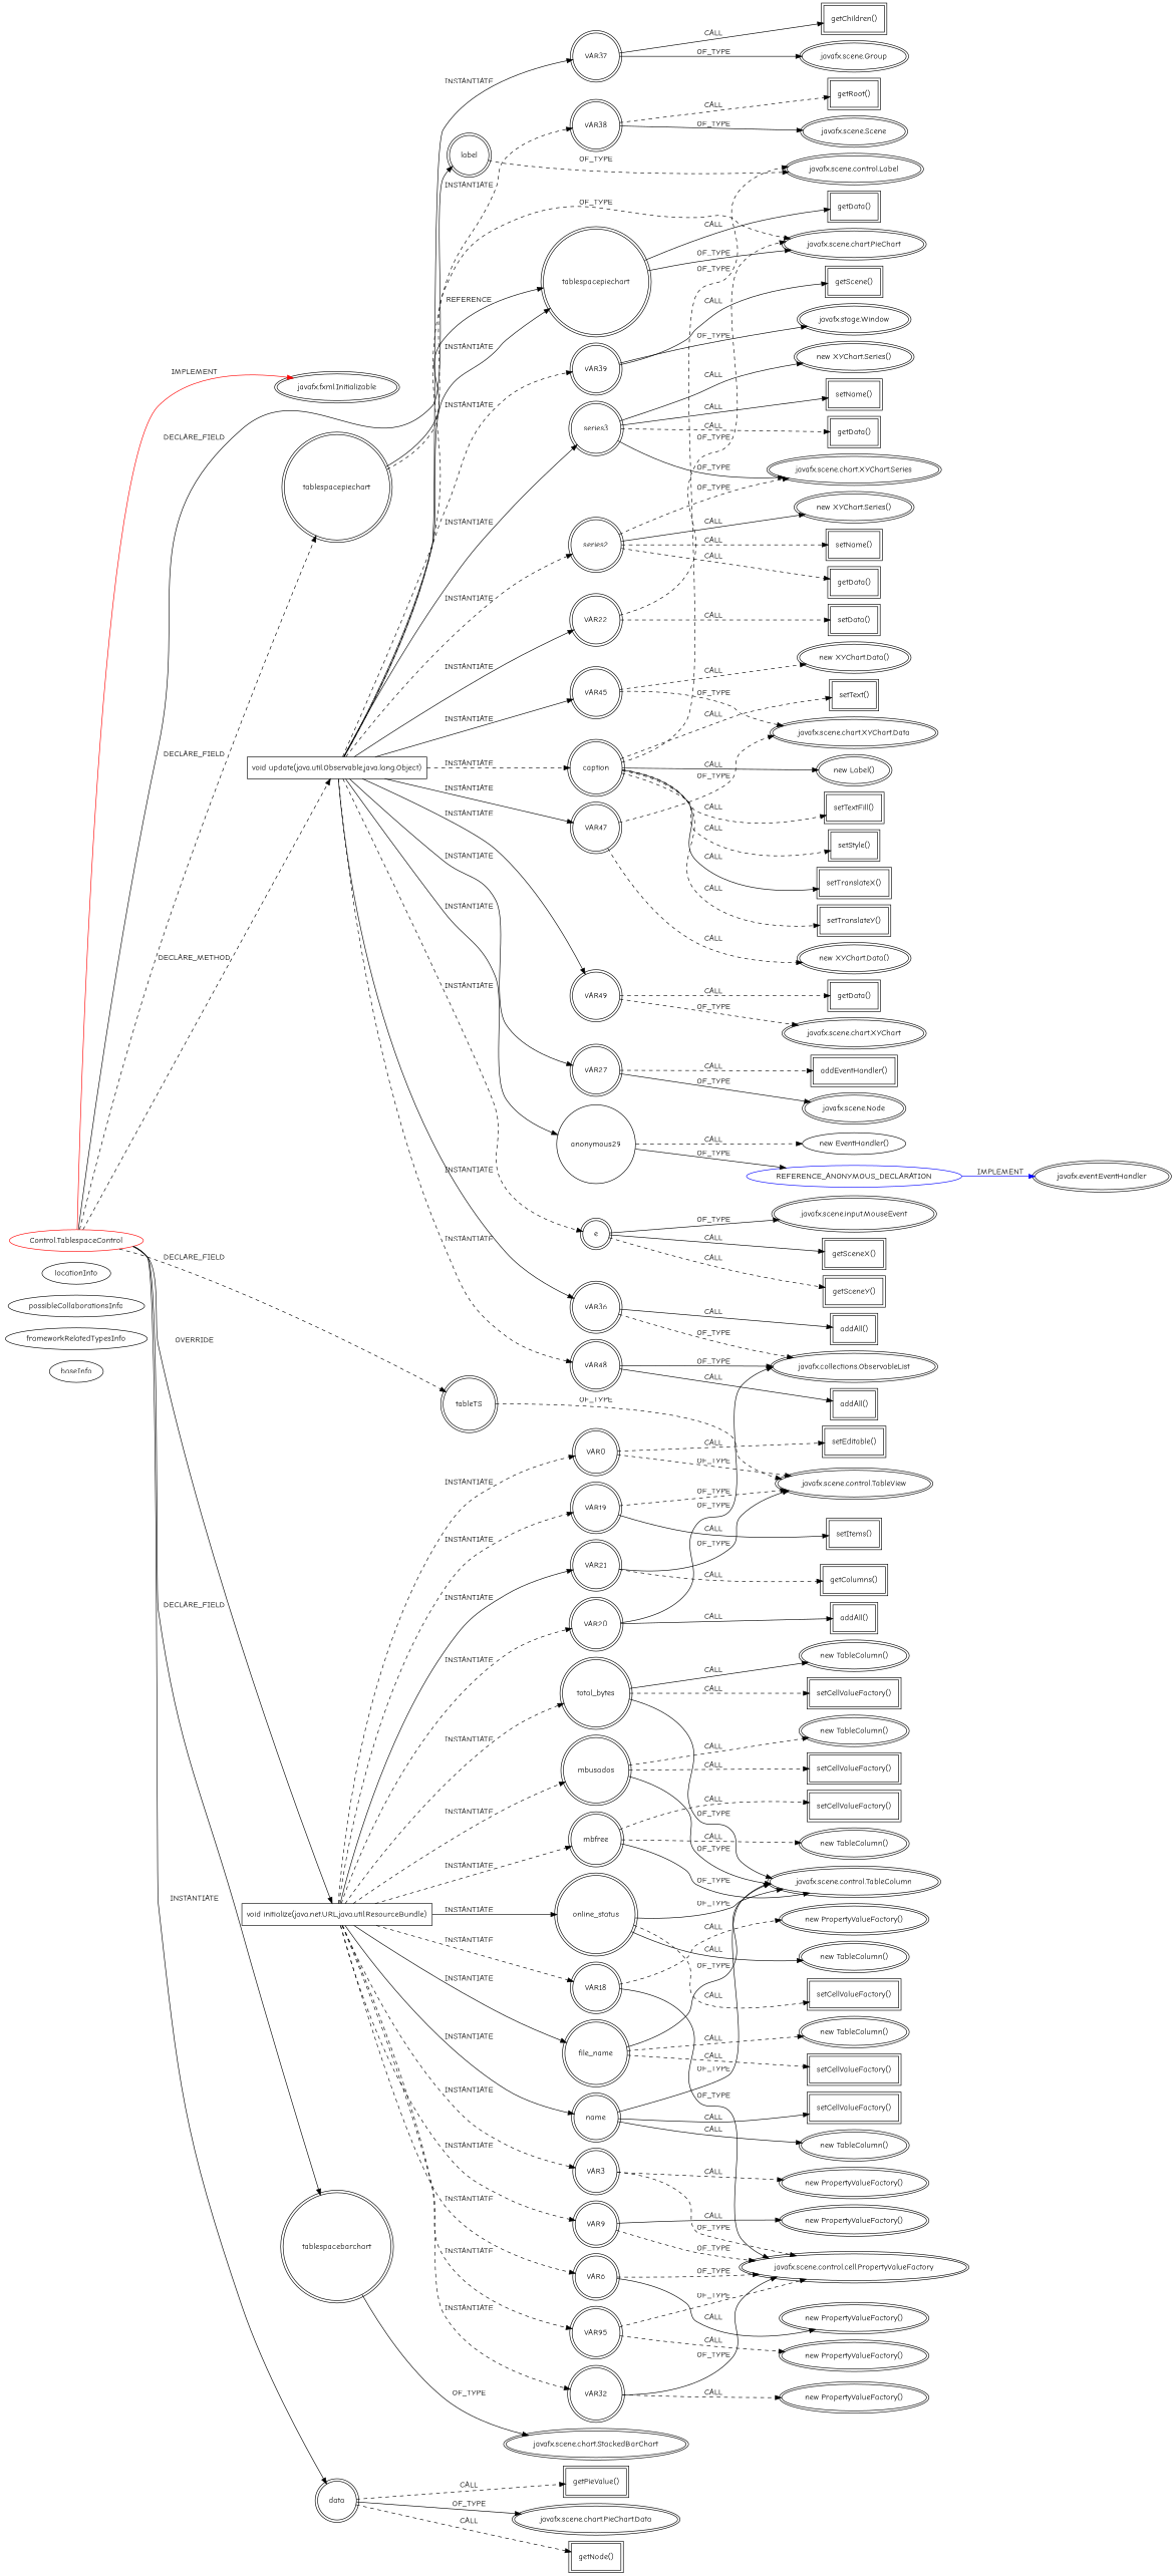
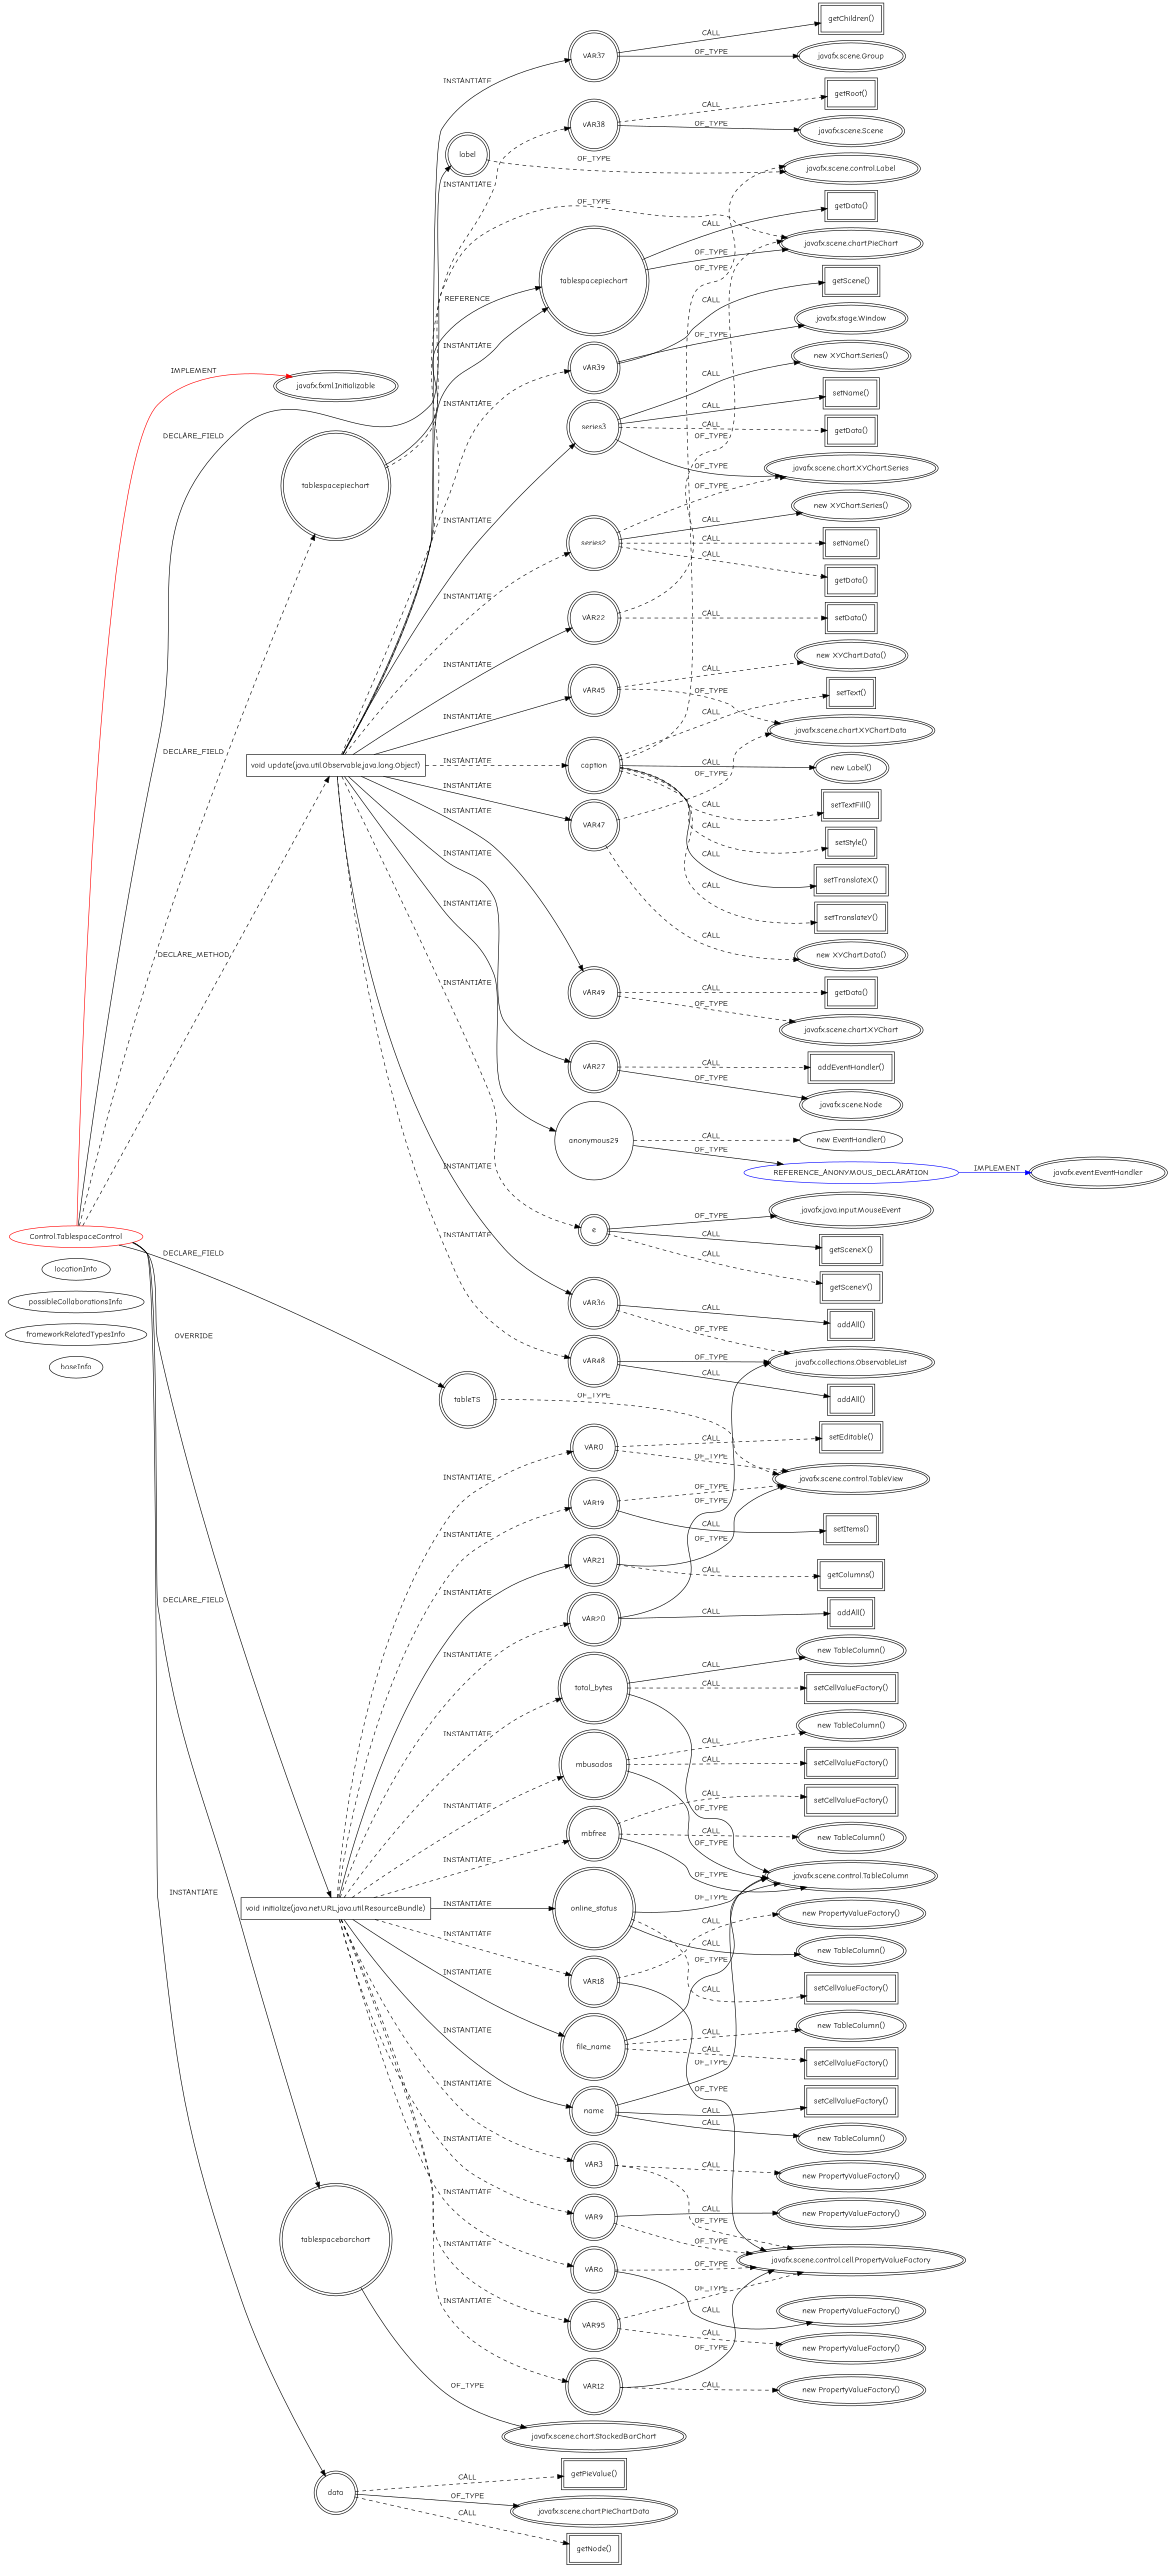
  digraph {
    fontname="Comic Neue"
    rankdir=LR
    node [fontname="Comic Neue" isFrameworkType=true vertexType=VARIABLE_EXPRESION peripheries=2]
    edge [fontname="Comic Neue" style=dashed]
    baseInfo [category=extension_graph graphId=2708 isAnonymous=false possibleRelation=true isFrameworkType="" vertexType="" peripheries=""]
    frameworkRelatedTypesInfo [0="javafx.fxml.Initializable" isFrameworkType="" vertexType="" peripheries=""]
    possibleCollaborationsInfo [0="2708~CLIENT_METHOD_DECLARATION-INSTANTIATION-~javafx.fxml.Initializable ~javafx.event.EventHandler ~false~true" isFrameworkType="" vertexType="" peripheries=""]
    locationInfo [contextSignature=TablespaceControl filePath="/geyrix57-Proyecto_1_Bases/Proyecto_1_Bases-master/src/Control/TablespaceControl.java" graphId=2708 projectName="geyrix57-Proyecto_1_Bases" isFrameworkType="" vertexType="" peripheries=""]
    n5 [color=red isFrameworkType=false label="Control.TablespaceControl" vertexType=ROOT_CLIENT_CLASS_DECLARATION peripheries=""]
    n6 [label="javafx.fxml.Initializable" vertexType=FRAMEWORK_INTERFACE_TYPE]
    n7 [label=label shape=circle vertexType=FIELD_DECLARATION]
    n8 [label=tableTS shape=circle vertexType=FIELD_DECLARATION]
    n9 [label=tablespacebarchart shape=circle vertexType=FIELD_DECLARATION]
    n10 [label=tablespacepiechart shape=circle vertexType=FIELD_DECLARATION]
    n11 [isFrameworkType=false label="void initialize(java.net.URL,java.util.ResourceBundle)" shape=box vertexType=OVERRIDING_METHOD_DECLARATION peripheries=""]
    n12 [isFrameworkType=false label="void update(java.util.Observable,java.lang.Object)" shape=box vertexType=CLIENT_METHOD_DECLARATION peripheries=""]
    n13 [label=data shape=circle]
    n14 [label="javafx.scene.control.Label" vertexType=FRAMEWORK_CLASS_TYPE]
    n15 [label="javafx.scene.control.TableView" vertexType=FRAMEWORK_CLASS_TYPE]
    n16 [label="javafx.scene.chart.StackedBarChart" vertexType=FRAMEWORK_CLASS_TYPE]
    n17 [label="javafx.scene.chart.PieChart" vertexType=FRAMEWORK_CLASS_TYPE]
    n18 [label=tablespacepiechart shape=circle]
    n19 [label=VAR0 shape=circle]
    n20 [label=name shape=circle]
    n21 [label=VAR3 shape=circle]
    n22 [label=total_bytes shape=circle]
    n23 [label=VAR6 shape=circle]
    n24 [label=mbusados shape=circle]
    n25 [label=VAR9 shape=circle]
    n26 [label=mbfree shape=circle]
-   n27 [label=VAR32 shape=circle]
+   n27 [label=VAR12 shape=circle]
    n28 [label=online_status shape=circle]
    n29 [label=VAR95 shape=circle]
    n30 [label=file_name shape=circle]
    n31 [label=VAR18 shape=circle]
    n32 [label=VAR19 shape=circle]
    n33 [label=VAR20 shape=circle]
    n34 [label=VAR21 shape=circle]
    n35 [label=VAR22 shape=circle]
    n36 [label=caption shape=circle]
    n37 [label=VAR27 shape=circle]
    n38 [isFrameworkType=false label=anonymous29 shape=circle peripheries=""]
    n39 [label=e shape=circle]
    n40 [label=VAR36 shape=circle]
    n41 [label=VAR37 shape=circle]
    n42 [label=VAR38 shape=circle]
    n43 [label=VAR39 shape=circle]
    n44 [label=series2 shape=circle]
    n45 [label=series3 shape=circle]
    n46 [label=VAR45 shape=circle]
    n47 [label=VAR47 shape=circle]
    n48 [label=VAR48 shape=circle]
    n49 [label=VAR49 shape=circle]
    n50 [label="getData()" shape=box vertexType=INSIDE_CALL]
    n51 [label="setEditable()" shape=box vertexType=INSIDE_CALL]
    n52 [label="javafx.scene.control.TableColumn" vertexType=FRAMEWORK_CLASS_TYPE]
    n53 [label="new TableColumn()" vertexType=CONSTRUCTOR_CALL]
    n54 [label="setCellValueFactory()" shape=box vertexType=INSIDE_CALL]
    n55 [label="javafx.scene.control.cell.PropertyValueFactory" vertexType=FRAMEWORK_CLASS_TYPE]
    n56 [label="new PropertyValueFactory()" vertexType=CONSTRUCTOR_CALL]
    n57 [label="new TableColumn()" vertexType=CONSTRUCTOR_CALL]
    n58 [label="setCellValueFactory()" shape=box vertexType=INSIDE_CALL]
    n59 [label="new PropertyValueFactory()" vertexType=CONSTRUCTOR_CALL]
    n60 [label="new TableColumn()" vertexType=CONSTRUCTOR_CALL]
    n61 [label="setCellValueFactory()" shape=box vertexType=INSIDE_CALL]
    n62 [label="new PropertyValueFactory()" vertexType=CONSTRUCTOR_CALL]
    n63 [label="new TableColumn()" vertexType=CONSTRUCTOR_CALL]
    n64 [label="setCellValueFactory()" shape=box vertexType=INSIDE_CALL]
    n65 [label="new PropertyValueFactory()" vertexType=CONSTRUCTOR_CALL]
    n66 [label="new TableColumn()" vertexType=CONSTRUCTOR_CALL]
    n67 [label="setCellValueFactory()" shape=box vertexType=INSIDE_CALL]
    n68 [label="new PropertyValueFactory()" vertexType=CONSTRUCTOR_CALL]
    n69 [label="new TableColumn()" vertexType=CONSTRUCTOR_CALL]
    n70 [label="setCellValueFactory()" shape=box vertexType=INSIDE_CALL]
    n71 [label="new PropertyValueFactory()" vertexType=CONSTRUCTOR_CALL]
    n72 [label="setItems()" shape=box vertexType=INSIDE_CALL]
    n73 [label="javafx.collections.ObservableList" vertexType=FRAMEWORK_INTERFACE_TYPE]
    n74 [label="addAll()" shape=box vertexType=INSIDE_CALL]
    n75 [label="getColumns()" shape=box vertexType=INSIDE_CALL]
    n76 [label="setData()" shape=box vertexType=INSIDE_CALL]
    n77 [label="new Label()" vertexType=CONSTRUCTOR_CALL]
    n78 [label="setTextFill()" shape=box vertexType=INSIDE_CALL]
    n79 [label="setStyle()" shape=box vertexType=INSIDE_CALL]
    n80 [label="setTranslateX()" shape=box vertexType=INSIDE_CALL]
    n81 [label="setTranslateY()" shape=box vertexType=INSIDE_CALL]
    n82 [label="setText()" shape=box vertexType=INSIDE_CALL]
    n83 [label="javafx.scene.Node" vertexType=FRAMEWORK_CLASS_TYPE]
    n84 [label="addEventHandler()" shape=box vertexType=INSIDE_CALL]
    n85 [label="javafx.scene.chart.PieChart.Data" vertexType=FRAMEWORK_CLASS_TYPE]
    n86 [label="getNode()" shape=box vertexType=INSIDE_CALL]
    n87 [label="getPieValue()" shape=box vertexType=INSIDE_CALL]
    n88 [color=blue isFrameworkType=false label=REFERENCE_ANONYMOUS_DECLARATION vertexType=REFERENCE_ANONYMOUS_DECLARATION peripheries=""]
    n89 [isFrameworkType=false label="new EventHandler()" vertexType=CONSTRUCTOR_CALL peripheries=""]
-   n90 [label="javafx.scene.input.MouseEvent" vertexType=FRAMEWORK_CLASS_TYPE]
+   n90 [label="javafx.java.input.MouseEvent" vertexType=FRAMEWORK_CLASS_TYPE]
    n91 [label="getSceneX()" shape=box vertexType=INSIDE_CALL]
    n92 [label="getSceneY()" shape=box vertexType=INSIDE_CALL]
    n93 [label="addAll()" shape=box vertexType=INSIDE_CALL]
    n94 [label="javafx.scene.Group" vertexType=FRAMEWORK_CLASS_TYPE]
    n95 [label="getChildren()" shape=box vertexType=INSIDE_CALL]
    n96 [label="javafx.scene.Scene" vertexType=FRAMEWORK_CLASS_TYPE]
    n97 [label="getRoot()" shape=box vertexType=INSIDE_CALL]
    n98 [label="javafx.stage.Window" vertexType=FRAMEWORK_CLASS_TYPE]
    n99 [label="getScene()" shape=box vertexType=INSIDE_CALL]
    n100 [label="javafx.scene.chart.XYChart.Series" vertexType=FRAMEWORK_CLASS_TYPE]
    n101 [label="new XYChart.Series()" vertexType=CONSTRUCTOR_CALL]
    n102 [label="setName()" shape=box vertexType=INSIDE_CALL]
    n103 [label="getData()" shape=box vertexType=INSIDE_CALL]
    n104 [label="new XYChart.Series()" vertexType=CONSTRUCTOR_CALL]
    n105 [label="setName()" shape=box vertexType=INSIDE_CALL]
    n106 [label="getData()" shape=box vertexType=INSIDE_CALL]
    n107 [label="javafx.scene.chart.XYChart.Data" vertexType=FRAMEWORK_CLASS_TYPE]
    n108 [label="new XYChart.Data()" vertexType=CONSTRUCTOR_CALL]
    n109 [label="new XYChart.Data()" vertexType=CONSTRUCTOR_CALL]
    n110 [label="addAll()" shape=box vertexType=INSIDE_CALL]
    n111 [label="javafx.scene.chart.XYChart" vertexType=FRAMEWORK_CLASS_TYPE]
    n112 [label="getData()" shape=box vertexType=INSIDE_CALL]
    n113 [label="javafx.event.EventHandler" vertexType=FRAMEWORK_INTERFACE_TYPE]
    n5 -> n6 [color=red label=IMPLEMENT style=solid]
    n5 -> n7 [label=DECLARE_FIELD style=solid]
-   n5 -> n8 [label=DECLARE_FIELD]
+   n5 -> n8 [label=DECLARE_FIELD style=solid]
    n5 -> n9 [label=DECLARE_FIELD style=solid]
    n5 -> n10 [label=DECLARE_FIELD]
    n5 -> n11 [label=OVERRIDE style=solid]
    n5 -> n12 [label=DECLARE_METHOD]
    n5 -> n13 [label=INSTANTIATE style=solid]
    n7 -> n14 [label=OF_TYPE]
    n8 -> n15 [label=OF_TYPE]
    n9 -> n16 [label=OF_TYPE style=solid]
    n10 -> n17 [label=OF_TYPE]
    n10 -> n18 [label=REFERENCE style=solid]
    n11 -> n19 [label=INSTANTIATE]
    n11 -> n20 [label=INSTANTIATE style=solid]
    n11 -> n21 [label=INSTANTIATE]
    n11 -> n22 [label=INSTANTIATE]
    n11 -> n23 [label=INSTANTIATE]
    n11 -> n24 [label=INSTANTIATE]
    n11 -> n25 [label=INSTANTIATE]
    n11 -> n26 [label=INSTANTIATE]
    n11 -> n27 [label=INSTANTIATE]
    n11 -> n28 [label=INSTANTIATE style=solid]
    n11 -> n29 [label=INSTANTIATE]
    n11 -> n30 [label=INSTANTIATE style=solid]
    n11 -> n31 [label=INSTANTIATE]
    n11 -> n32 [label=INSTANTIATE]
    n11 -> n33 [label=INSTANTIATE]
    n11 -> n34 [label=INSTANTIATE style=solid]
    n12 -> n18 [label=INSTANTIATE style=solid]
    n12 -> n35 [label=INSTANTIATE style=solid]
    n12 -> n36 [label=INSTANTIATE]
    n12 -> n37 [label=INSTANTIATE style=solid]
    n12 -> n38 [label=INSTANTIATE style=solid]
    n12 -> n39 [label=INSTANTIATE]
    n12 -> n40 [label=INSTANTIATE style=solid]
    n12 -> n41 [label=INSTANTIATE style=solid]
    n12 -> n42 [label=INSTANTIATE]
    n12 -> n43 [label=INSTANTIATE]
    n12 -> n44 [label=INSTANTIATE]
    n12 -> n45 [label=INSTANTIATE style=solid]
    n12 -> n46 [label=INSTANTIATE style=solid]
    n12 -> n47 [label=INSTANTIATE style=solid]
    n12 -> n48 [label=INSTANTIATE]
    n12 -> n49 [label=INSTANTIATE style=solid]
    n13 -> n85 [label=OF_TYPE style=solid]
    n13 -> n86 [label=CALL]
    n13 -> n87 [label=CALL]
    n18 -> n17 [label=OF_TYPE style=solid]
    n18 -> n50 [label=CALL style=solid]
    n19 -> n15 [label=OF_TYPE]
    n19 -> n51 [label=CALL]
    n20 -> n52 [label=OF_TYPE style=solid]
    n20 -> n53 [label=CALL style=solid]
    n20 -> n54 [label=CALL style=solid]
    n21 -> n55 [label=OF_TYPE]
    n21 -> n56 [label=CALL]
    n22 -> n52 [label=OF_TYPE style=solid]
    n22 -> n57 [label=CALL style=solid]
    n22 -> n58 [label=CALL]
    n23 -> n55 [label=OF_TYPE]
    n23 -> n59 [label=CALL style=solid]
    n24 -> n52 [label=OF_TYPE style=solid]
    n24 -> n60 [label=CALL]
    n24 -> n61 [label=CALL]
    n25 -> n55 [label=OF_TYPE]
    n25 -> n62 [label=CALL style=solid]
    n26 -> n52 [label=OF_TYPE style=solid]
    n26 -> n63 [label=CALL]
    n26 -> n64 [label=CALL]
    n27 -> n55 [label=OF_TYPE style=solid]
    n27 -> n65 [label=CALL]
    n28 -> n52 [label=OF_TYPE style=solid]
    n28 -> n66 [label=CALL style=solid]
    n28 -> n67 [label=CALL]
    n29 -> n55 [label=OF_TYPE]
    n29 -> n68 [label=CALL]
    n30 -> n52 [label=OF_TYPE style=solid]
    n30 -> n69 [label=CALL]
    n30 -> n70 [label=CALL]
    n31 -> n55 [label=OF_TYPE style=solid]
    n31 -> n71 [label=CALL]
    n32 -> n15 [label=OF_TYPE]
    n32 -> n72 [label=CALL style=solid]
    n33 -> n73 [label=OF_TYPE style=solid]
    n33 -> n74 [label=CALL style=solid]
    n34 -> n15 [label=OF_TYPE style=solid]
    n34 -> n75 [label=CALL]
    n35 -> n17 [label=OF_TYPE]
    n35 -> n76 [label=CALL]
    n36 -> n14 [label=OF_TYPE]
    n36 -> n77 [label=CALL style=solid]
    n36 -> n78 [label=CALL]
    n36 -> n79 [label=CALL]
    n36 -> n80 [label=CALL style=solid]
    n36 -> n81 [label=CALL]
    n36 -> n82 [label=CALL]
    n37 -> n83 [label=OF_TYPE style=solid]
    n37 -> n84 [label=CALL]
    n38 -> n88 [label=OF_TYPE style=solid]
    n38 -> n89 [label=CALL]
    n39 -> n90 [label=OF_TYPE style=solid]
    n39 -> n91 [label=CALL style=solid]
    n39 -> n92 [label=CALL]
    n40 -> n73 [label=OF_TYPE]
    n40 -> n93 [label=CALL style=solid]
    n41 -> n94 [label=OF_TYPE style=solid]
    n41 -> n95 [label=CALL style=solid]
    n42 -> n96 [label=OF_TYPE style=solid]
    n42 -> n97 [label=CALL]
    n43 -> n98 [label=OF_TYPE style=solid]
    n43 -> n99 [label=CALL style=solid]
    n44 -> n100 [label=OF_TYPE]
    n44 -> n101 [label=CALL style=solid]
    n44 -> n102 [label=CALL]
    n44 -> n103 [label=CALL]
    n45 -> n100 [label=OF_TYPE style=solid]
    n45 -> n104 [label=CALL style=solid]
    n45 -> n105 [label=CALL style=solid]
    n45 -> n106 [label=CALL]
    n46 -> n107 [label=OF_TYPE]
    n46 -> n108 [label=CALL]
    n47 -> n107 [label=OF_TYPE]
    n47 -> n109 [label=CALL]
    n48 -> n73 [label=OF_TYPE style=solid]
    n48 -> n110 [label=CALL style=solid]
    n49 -> n111 [label=OF_TYPE]
    n49 -> n112 [label=CALL]
    n88 -> n113 [color=blue label=IMPLEMENT style=solid]
  }
